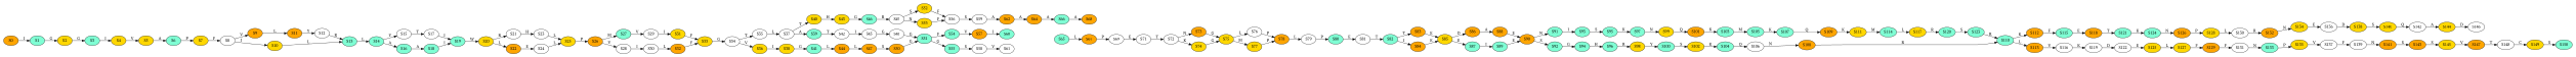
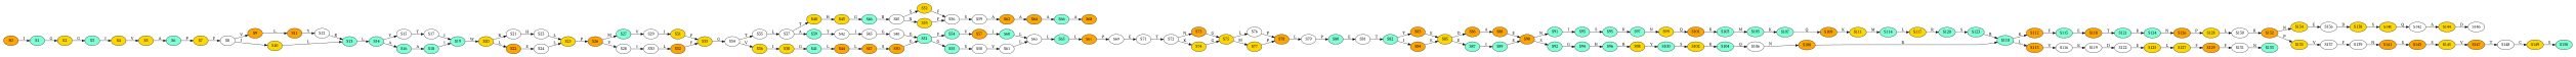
  strict digraph {
    fontname="PT Serif"
    rankdir=LR
    node [fillcolor=aquamarine fontname="PT Serif" style=filled]
    edge [fontname="PT Serif"]
    S0 [fillcolor=orange]
    S1
    S2 [fillcolor=gold]
    S3
    S4 [fillcolor=gold]
    S5 [fillcolor=gold]
    S6
    S7 [fillcolor=gold]
    S8 [fillcolor=white]
    S9 [fillcolor=orange]
    S10 [fillcolor=gold]
    S11 [fillcolor=orange]
    S13
    S12 [fillcolor=white]
    S14
    S15 [fillcolor=white]
    S16
    S17 [fillcolor=white]
    S18
    S19
    S20 [fillcolor=gold]
    S21 [fillcolor=white]
    S22 [fillcolor=orange]
    S23 [fillcolor=white]
    S24 [fillcolor=white]
    S25 [fillcolor=gold]
    S26 [fillcolor=orange]
    S27
    S28 [fillcolor=white]
    S29 [fillcolor=white]
    S30 [fillcolor=white]
    S31 [fillcolor=gold]
    S32 [fillcolor=orange]
    S33 [fillcolor=gold]
    S34 [fillcolor=white]
    S35 [fillcolor=white]
    S36 [fillcolor=gold]
    S37 [fillcolor=white]
    S38 [fillcolor=gold]
    S39
    S40 [fillcolor=gold]
    S41
    S42 [fillcolor=white]
    S43 [fillcolor=gold]
    S44 [fillcolor=orange]
    S45 [fillcolor=white]
    S46
    S47 [fillcolor=orange]
    S48 [fillcolor=white]
    S49 [fillcolor=white]
    S50 [fillcolor=orange]
    S51
    S52 [fillcolor=gold]
    S53 [fillcolor=gold]
    S54
    S55
    S56 [fillcolor=white]
    S57 [fillcolor=orange]
    S58 [fillcolor=white]
    S59 [fillcolor=white]
    S60
    S61 [fillcolor=white]
    S62 [fillcolor=orange]
+   S63 [fillcolor=white]
    S64 [fillcolor=orange]
    S65
    S66
    S67 [fillcolor=orange]
    S68 [fillcolor=orange]
    S69 [fillcolor=white]
    S71 [fillcolor=white]
    S72 [fillcolor=white]
    S73 [fillcolor=orange]
    S74 [fillcolor=gold]
    S75 [fillcolor=gold]
    S76 [fillcolor=white]
    S77 [fillcolor=gold]
    S78 [fillcolor=orange]
    S79 [fillcolor=white]
    S80
    S81 [fillcolor=white]
    S82
    S83 [fillcolor=orange]
    S84 [fillcolor=orange]
    S85 [fillcolor=gold]
    S86 [fillcolor=orange]
    S87
    S88 [fillcolor=orange]
    S89
    S90 [fillcolor=orange]
    S91
    S92
    S93
    S94
    S95
    S96
    S97
    S98 [fillcolor=gold]
    S99 [fillcolor=gold]
    S100
    S101 [fillcolor=orange]
    S102 [fillcolor=gold]
    S103
    S104
    S105
    S106 [fillcolor=white]
    S107
    S108 [fillcolor=orange]
    S109 [fillcolor=orange]
    S110
    S111 [fillcolor=gold]
    S112 [fillcolor=orange]
    S113 [fillcolor=orange]
    S114
    S115
    S116 [fillcolor=white]
    S117 [fillcolor=gold]
    S118 [fillcolor=orange]
    S119 [fillcolor=white]
    S120
    S121
    S122 [fillcolor=white]
    S123
    S124
    S125 [fillcolor=gold]
    S126 [fillcolor=orange]
    S127 [fillcolor=gold]
    S128 [fillcolor=gold]
    S129 [fillcolor=orange]
    S130 [fillcolor=white]
    S131 [fillcolor=white]
    S132 [fillcolor=orange]
    S133
    S134 [fillcolor=gold]
    S135 [fillcolor=gold]
    S136 [fillcolor=white]
    S137 [fillcolor=white]
    S138 [fillcolor=gold]
    S139 [fillcolor=white]
    S140 [fillcolor=gold]
    S141 [fillcolor=orange]
    S142 [fillcolor=white]
    S143 [fillcolor=orange]
    S144 [fillcolor=gold]
    S145 [fillcolor=gold]
    S146 [fillcolor=white]
    S147 [fillcolor=orange]
    S148 [fillcolor=white]
    S149 [fillcolor=gold]
    S150
    S0 -> S1 [label=I]
    S1 -> S2 [label=G]
    S2 -> S3 [label=G]
    S3 -> S4 [label=I]
    S4 -> S5 [label=V]
    S5 -> S6 [label=A]
    S6 -> S7 [label=P]
    S7 -> S8 [label=F]
    S8 -> S9 [label=V]
    S8 -> S10 [label=I]
    S9 -> S11 [label=L]
    S10 -> S13 [label=L]
    S11 -> S12 [label=Y]
    S13 -> S14 [label=L]
    S12 -> S13 [label=R]
    S14 -> S15 [label=Y]
    S14 -> S16 [label=A]
    S15 -> S17 [label=T]
    S16 -> S18 [label=A]
    S17 -> S19 [label=I]
    S18 -> S19 [label=I]
    S19 -> S20 [label=W]
    S20 -> S21 [label=R]
    S20 -> S22 [label=L]
    S21 -> S23 [label=H]
    S22 -> S24 [label=E]
    S23 -> S25 [label=L]
    S24 -> S25 [label=L]
    S25 -> S26 [label=P]
    S26 -> S27 [label=M]
    S26 -> S28 [label=V]
    S27 -> S29 [label=V]
    S28 -> S30 [label=I]
    S29 -> S31 [label=I]
    S30 -> S32 [label=L]
    S31 -> S33 [label=F]
    S32 -> S33 [label=F]
    S33 -> S34 [label=G]
    S34 -> S35 [label=T]
    S34 -> S36 [label=V]
    S35 -> S37 [label=L]
    S36 -> S38 [label=I]
    S37 -> S39 [label=A]
    S37 -> S40 [label=T]
    S38 -> S41 [label=G]
    S39 -> S42 [label=T]
    S40 -> S43 [label=H]
    S41 -> S44 [label=L]
    S42 -> S45 [label=I]
    S43 -> S46 [label=G]
    S44 -> S47 [label=L]
    S45 -> S48 [label=G]
    S46 -> S49 [label=R]
    S47 -> S50 [label=S]
    S48 -> S51 [label=G]
    S49 -> S52 [label=S]
    S49 -> S53 [label=N]
    S50 -> S51 [label=G]
    S51 -> S54 [label=F]
    S51 -> S55 [label=G]
    S52 -> S56 [label=F]
    S53 -> S56 [label=F]
    S54 -> S57 [label=V]
    S55 -> S58 [label=S]
    S56 -> S59 [label=S]
    S57 -> S60 [label=I]
    S58 -> S61 [label=V]
    S59 -> S62 [label=A]
+   S60 -> S63 [label=L]
+   S61 -> S63 [label=L]
    S62 -> S64 [label=A]
+   S63 -> S65 [label=L]
    S64 -> S66 [label=A]
    S65 -> S67 [label=L]
    S66 -> S68 [label=A]
    S67 -> S69 [label=P]
    S69 -> S71 [label=E]
    S71 -> S72 [label=T]
    S72 -> S73 [label=N]
    S72 -> S74 [label=K]
    S73 -> S75 [label=G]
    S74 -> S75 [label=G]
    S75 -> S76 [label=L]
    S75 -> S77 [label=M]
    S76 -> S78 [label=P]
    S77 -> S78 [label=P]
    S78 -> S79 [label=L]
    S79 -> S80 [label=P]
    S80 -> S81 [label=E]
    S81 -> S82 [label=T]
    S82 -> S83 [label=T]
    S82 -> S84 [label=I]
    S83 -> S85 [label=E]
    S84 -> S85 [label=E]
    S85 -> S86 [label=D]
    S85 -> S87 [label=E]
    S86 -> S88 [label=A]
    S87 -> S89 [label=I]
    S88 -> S90 [label=E]
    S89 -> S90 [label=E]
    S90 -> S91 [label=N]
    S90 -> S92 [label=S]
    S91 -> S93 [label=I]
    S92 -> S94 [label=G]
    S93 -> S95 [label=S]
    S94 -> S96 [label=H]
    S95 -> S97 [label=K]
    S96 -> S98 [label=R]
    S97 -> S99 [label=N]
    S98 -> S100 [label=Y]
    S99 -> S101 [label=Q]
    S100 -> S102 [label=S]
    S101 -> S103 [label=K]
    S102 -> S104 [label=K]
    S103 -> S105 [label=M]
    S104 -> S106 [label=Q]
    S105 -> S107 [label=K]
    S106 -> S108 [label=N]
    S107 -> S109 [label=Q]
    S108 -> S110 [label=R]
    S109 -> S111 [label=K]
    S110 -> S112 [label=K]
    S110 -> S113 [label=L]
    S111 -> S114 [label=M]
    S112 -> S115 [label=F]
    S113 -> S116 [label=V]
    S114 -> S117 [label=L]
    S115 -> S118 [label=E]
    S116 -> S119 [label=K]
    S117 -> S120 [label=R]
    S118 -> S121 [label=T]
    S119 -> S122 [label=D]
    S120 -> S123 [label=S]
    S121 -> S124 [label=K]
    S122 -> S125 [label=E]
    S123 -> S110 [label=R]
    S124 -> S126 [label=N]
    S125 -> S127 [label=L]
    S126 -> S128 [label=P]
    S127 -> S129 [label=F]
    S128 -> S130 [label=L]
    S129 -> S131 [label=F]
    S130 -> S132 [label=R]
    S131 -> S133 [label=N]
    S132 -> S134 [label=N]
-   S133 -> S135 [label=P]
+   S132 -> S135 [label=P]
    S134 -> S136 [label=E]
    S135 -> S137 [label=V]
    S136 -> S138 [label=D]
    S137 -> S139 [label=F]
    S138 -> S140 [label=S]
    S139 -> S141 [label=N]
    S140 -> S142 [label=Q]
    S141 -> S143 [label=S]
    S142 -> S144 [label=A]
    S143 -> S145 [label=S]
    S144 -> S146 [label=D]
    S145 -> S147 [label=V]
    S147 -> S148 [label=T]
    S148 -> S149 [label=C]
    S149 -> S150 [label=S]
  }
